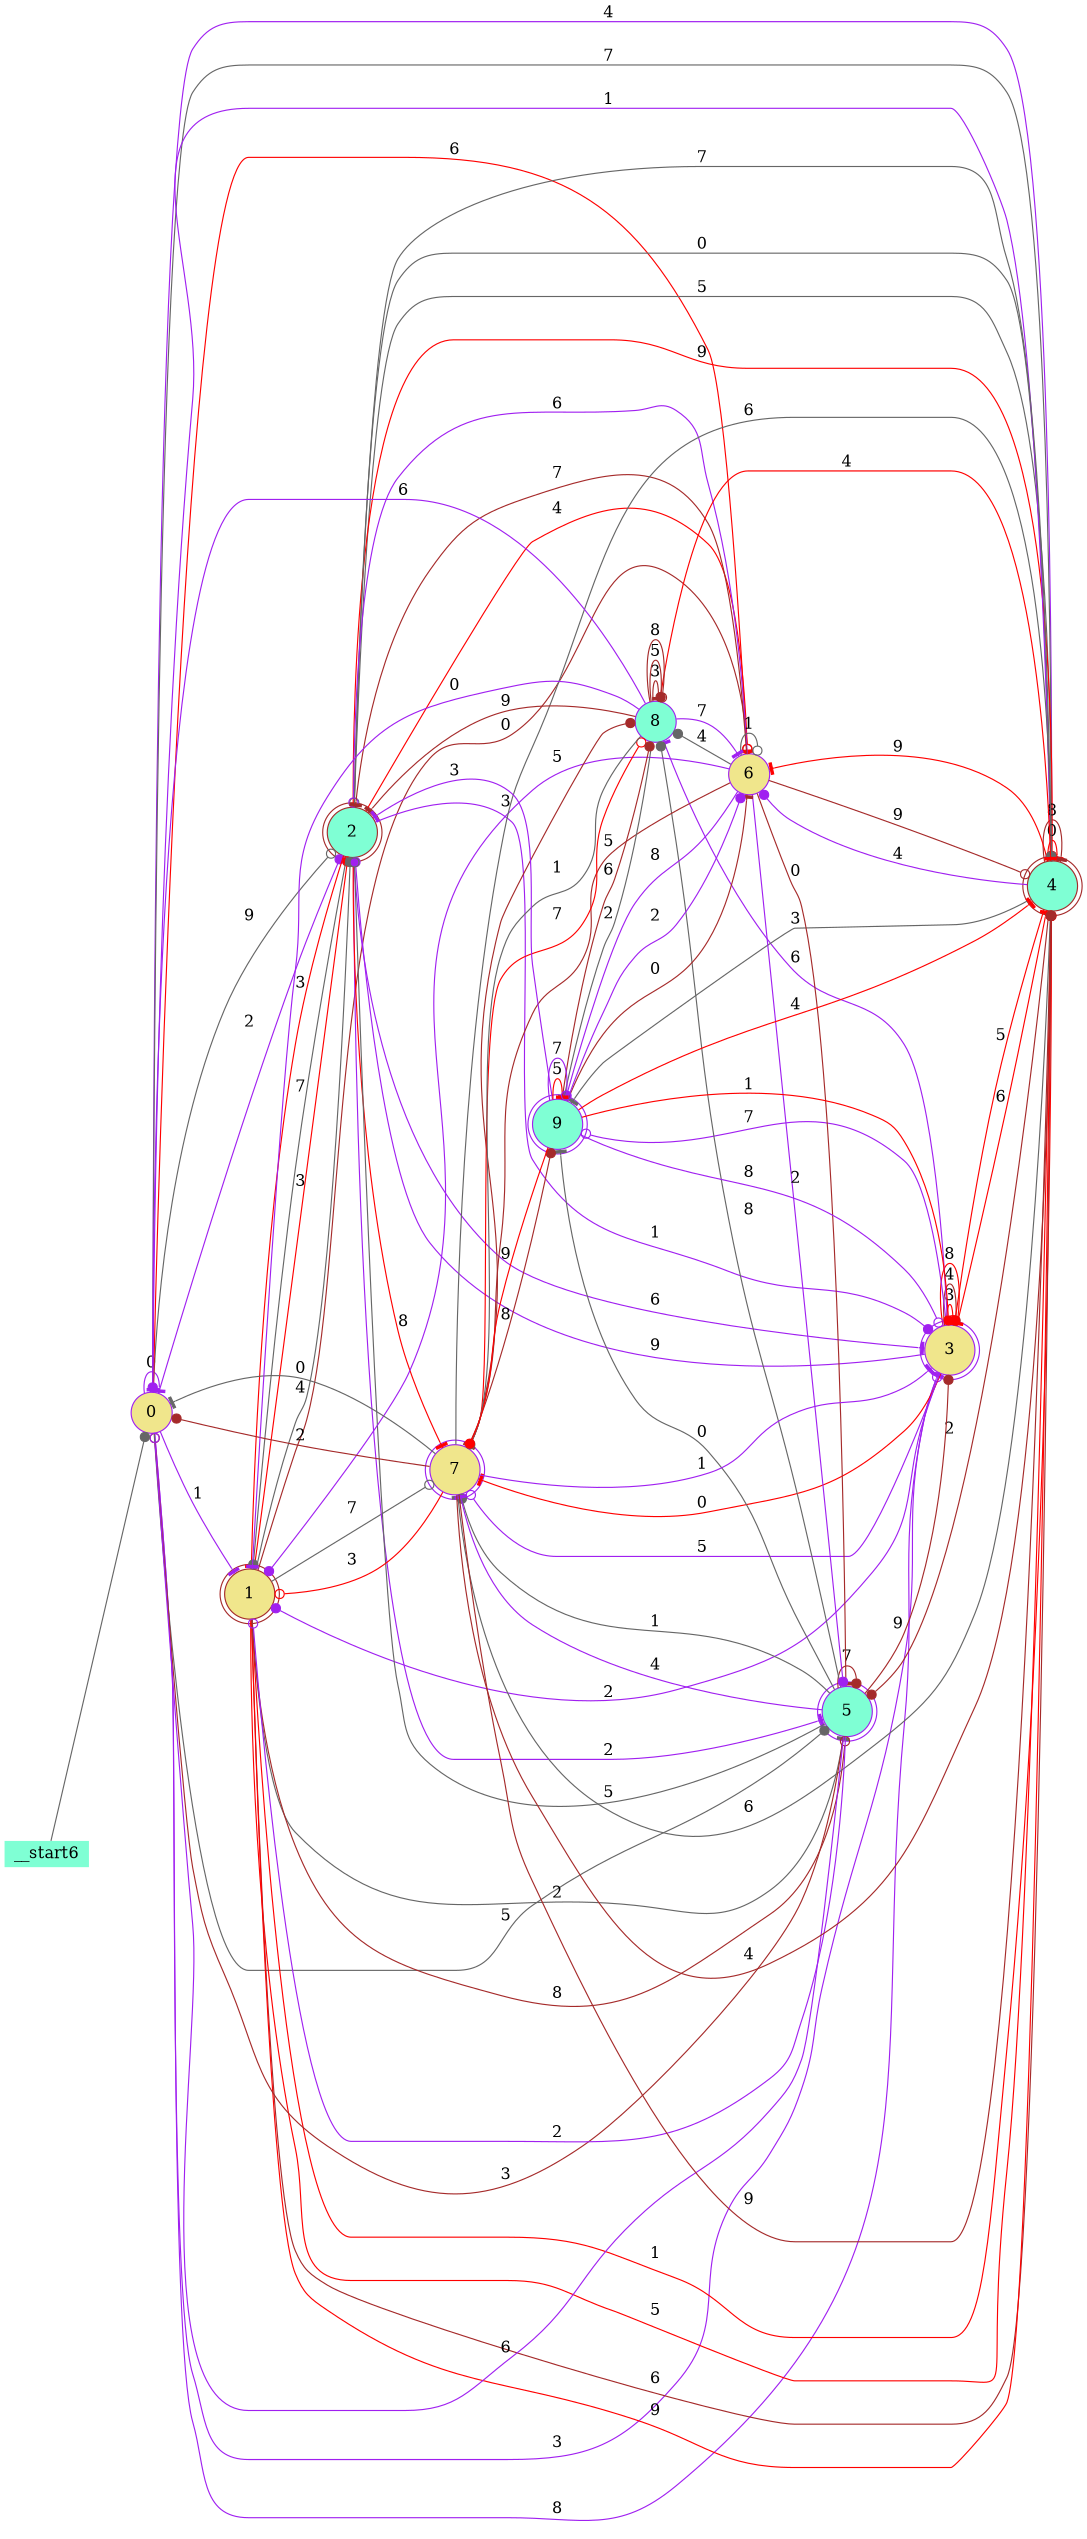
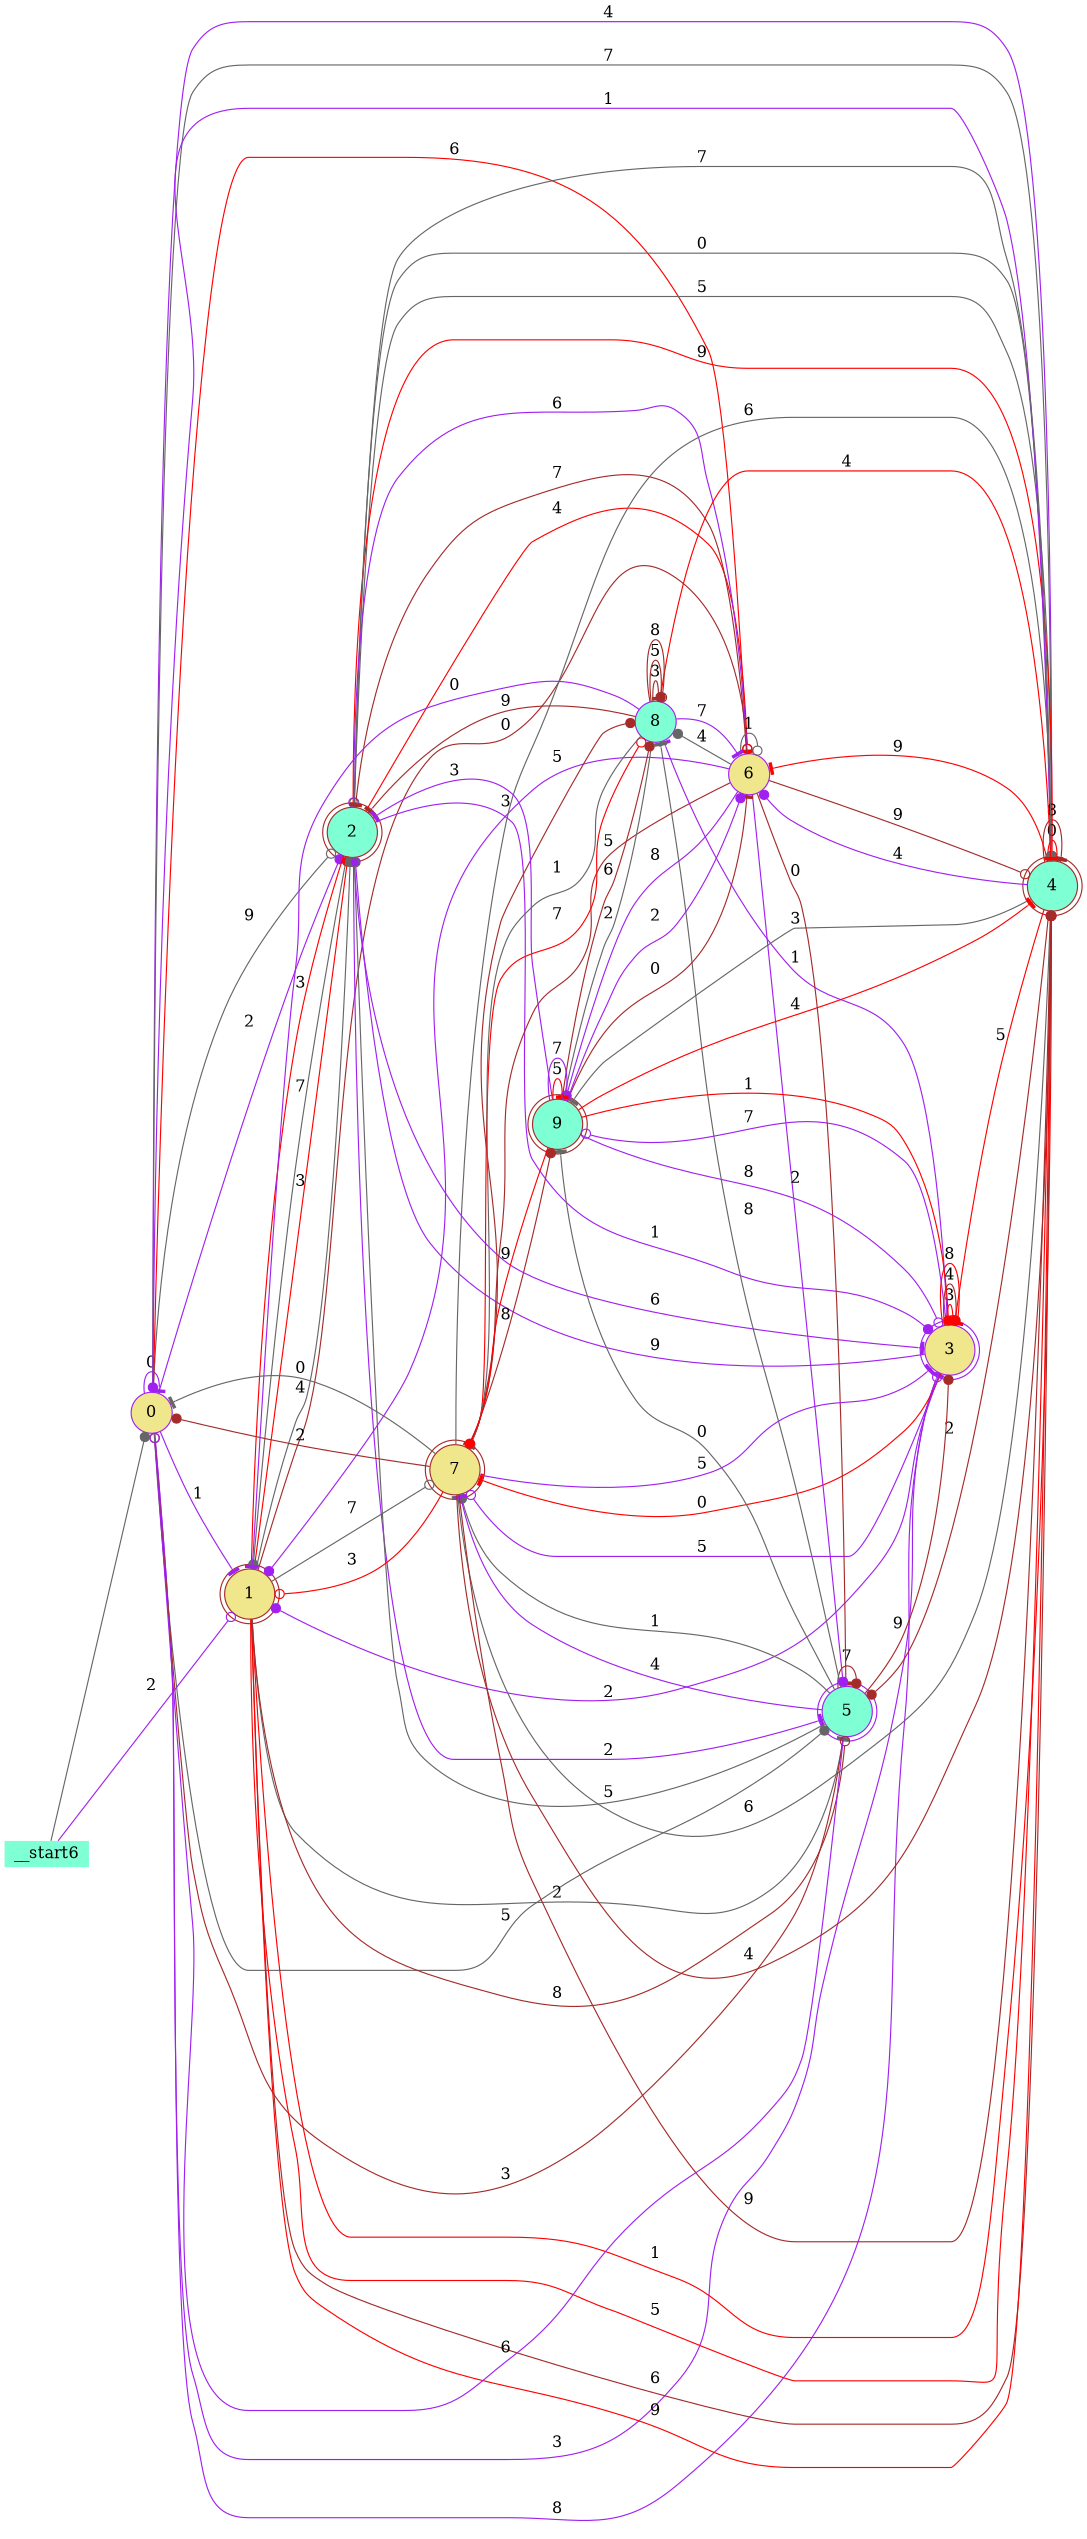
  digraph {
    rankdir=LR
    node [color=purple fillcolor=aquamarine shape=doublecircle style=filled]
    edge [arrowhead=tee color=purple]
    n1 [fillcolor=khaki label=0 shape=circle]
    n2 [color=brown fillcolor=khaki label=1]
    n3 [color=brown label=2]
    n4 [fillcolor=khaki label=3]
    n5 [color=brown label=4]
    n6 [label=5]
    n7 [fillcolor=khaki label=6 shape=circle]
-   n8 [fillcolor=khaki label=7]
+   n8 [color=brown fillcolor=khaki label=7]
    n9 [label=8 shape=circle]
-   n10 [label=9]
+   n10 [color=brown label=9]
    n11 [color=brown height=0 label=__start6 shape=none width=0]
    n1 -> n1 [label=0]
    n1 -> n2 [label=1]
    n1 -> n3 [arrowhead=dot label=2]
    n1 -> n3 [arrowhead=odot color=gray40 label=9]
    n1 -> n4 [arrowhead=odot label=3]
    n1 -> n4 [label=8]
    n1 -> n5 [label=4]
    n1 -> n5 [arrowhead=odot color=gray40 label=7]
    n1 -> n6 [arrowhead=dot color=gray40 label=5]
    n1 -> n7 [color=red label=6]
    n2 -> n3 [arrowhead=dot color=red label=3]
    n2 -> n3 [arrowhead=dot color=gray40 label=4]
    n2 -> n5 [arrowhead=dot color=red label=1]
    n2 -> n5 [arrowhead=odot color=red label=5]
    n2 -> n5 [arrowhead=odot color=brown label=6]
    n2 -> n5 [arrowhead=odot color=red label=9]
    n2 -> n6 [color=gray40 label=2]
    n2 -> n6 [arrowhead=odot color=brown label=8]
    n2 -> n7 [arrowhead=odot color=brown label=0]
    n2 -> n8 [arrowhead=odot color=gray40 label=7]
    n3 -> n2 [color=red label=3]
    n3 -> n2 [arrowhead=dot color=gray40 label=7]
    n3 -> n4 [arrowhead=dot label=1]
    n3 -> n4 [label=6]
    n3 -> n5 [arrowhead=odot color=gray40 label=0]
    n3 -> n5 [arrowhead=dot color=gray40 label=5]
    n3 -> n5 [arrowhead=odot color=red label=9]
    n3 -> n6 [label=2]
    n3 -> n7 [arrowhead=odot color=red label=4]
-   n3 -> n8 [color=red label=8]
    n4 -> n2 [arrowhead=dot label=2]
    n4 -> n3 [arrowhead=dot label=9]
    n4 -> n4 [arrowhead=odot color=red label=3]
    n4 -> n4 [arrowhead=odot color=brown label=4]
    n4 -> n4 [color=red label=8]
-   n4 -> n5 [color=red label=6]
    n4 -> n8 [color=red label=0]
    n4 -> n8 [arrowhead=odot label=5]
-   n4 -> n9 [label=6]
+   n4 -> n9 [label=1]
    n4 -> n10 [arrowhead=odot label=7]
-   n5 -> n1 [label=1]
+   n5 -> n1 [arrowhead=dot label=1]
    n5 -> n3 [arrowhead=odot color=gray40 label=7]
    n5 -> n4 [arrowhead=dot color=red label=5]
    n5 -> n5 [color=red label=0]
    n5 -> n5 [color=brown label=8]
    n5 -> n6 [arrowhead=dot color=brown label=2]
    n5 -> n7 [arrowhead=dot label=4]
    n5 -> n7 [color=red label=9]
    n5 -> n8 [color=gray40 label=6]
    n5 -> n10 [color=gray40 label=3]
    n6 -> n1 [arrowhead=odot color=brown label=3]
    n6 -> n1 [arrowhead=odot label=6]
-   n6 -> n2 [arrowhead=odot label=2]
+   n11 -> n2 [arrowhead=odot label=2]
    n6 -> n3 [arrowhead=odot color=gray40 label=5]
    n6 -> n4 [arrowhead=dot color=brown label=9]
    n6 -> n6 [arrowhead=dot color=brown label=7]
    n6 -> n8 [arrowhead=dot color=gray40 label=1]
    n6 -> n8 [label=4]
-   n6 -> n9 [arrowhead=dot color=gray40 label=8]
+   n6 -> n9 [color=gray40 label=8]
    n6 -> n10 [color=gray40 label=0]
    n7 -> n2 [arrowhead=dot label=3]
    n7 -> n3 [arrowhead=odot label=6]
    n7 -> n3 [color=brown label=7]
    n7 -> n5 [arrowhead=odot color=brown label=9]
    n7 -> n6 [color=brown label=0]
    n7 -> n6 [arrowhead=dot label=2]
    n7 -> n7 [arrowhead=odot color=gray40 label=1]
    n7 -> n8 [color=brown label=5]
    n7 -> n9 [arrowhead=dot color=gray40 label=4]
    n7 -> n10 [arrowhead=dot label=8]
    n8 -> n1 [color=gray40 label=0]
    n8 -> n1 [arrowhead=dot color=brown label=2]
    n8 -> n2 [arrowhead=odot color=red label=3]
-   n8 -> n4 [label=1]
+   n8 -> n4 [label=5]
    n8 -> n5 [arrowhead=dot color=brown label=4]
    n8 -> n5 [arrowhead=dot color=gray40 label=6]
    n8 -> n5 [arrowhead=odot color=brown label=9]
    n8 -> n9 [arrowhead=dot color=brown label=5]
    n8 -> n9 [arrowhead=odot color=red label=7]
    n8 -> n10 [arrowhead=dot color=brown label=8]
-   n9 -> n1 [arrowhead=dot label=6]
    n9 -> n2 [label=0]
    n9 -> n3 [color=brown label=9]
    n9 -> n5 [color=red label=4]
    n9 -> n7 [label=7]
    n9 -> n8 [arrowhead=dot color=gray40 label=1]
    n9 -> n9 [color=brown label=3]
    n9 -> n9 [arrowhead=dot color=brown label=5]
    n9 -> n9 [arrowhead=odot color=brown label=8]
    n9 -> n10 [color=gray40 label=2]
    n10 -> n3 [label=3]
    n10 -> n4 [arrowhead=dot color=red label=1]
    n10 -> n4 [arrowhead=odot label=8]
    n10 -> n5 [color=red label=4]
    n10 -> n7 [color=brown label=0]
    n10 -> n7 [arrowhead=dot label=2]
    n10 -> n8 [arrowhead=dot color=red label=9]
    n10 -> n9 [arrowhead=dot color=brown label=6]
    n10 -> n10 [color=red label=5]
    n10 -> n10 [arrowhead=odot label=7]
    n11 -> n1 [arrowhead=dot color=gray40]
  }
